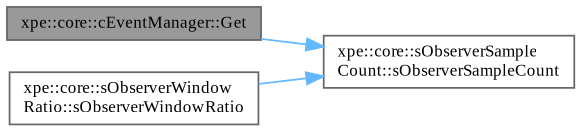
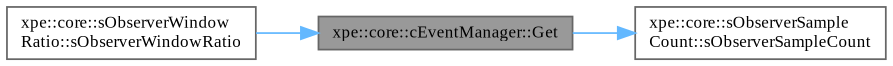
  digraph {
    fontname="Liberation Serif"
    rankdir=RL
    node [color=grey40 fillcolor=white fontname="Liberation Serif" fontsize=10 shape=box style=filled]
    edge [color=steelblue1 dir=back fontname="Liberation Serif" fontsize=10 labelfontname=Helvetica labelfontsize=10 style=solid]
    n1 [color=gray40 fillcolor=grey60 fontcolor=black height=0.2 label="xpe::core::cEventManager::Get" width=0.4]
    n2 [height=0.2 label="xpe::core::sObserverWindow\lRatio::sObserverWindowRatio" width=0.4]
    n3 [height=0.2 label="xpe::core::sObserverSample\lCount::sObserverSampleCount" width=0.4]
-   n3 -> n2
+   n1 -> n2
    n3 -> n1
  }
